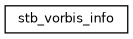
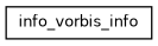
  digraph {
    rankdir=TB
-   n1 [color=black fillcolor=white fontname=Helvetica fontsize=10 height=0.2 label=stb_vorbis_info shape=record style=filled width=0.4]
+   n1 [color=black fillcolor=white fontname=Helvetica fontsize=10 height=0.2 label=info_vorbis_info shape=record style=filled width=0.4]
  }
